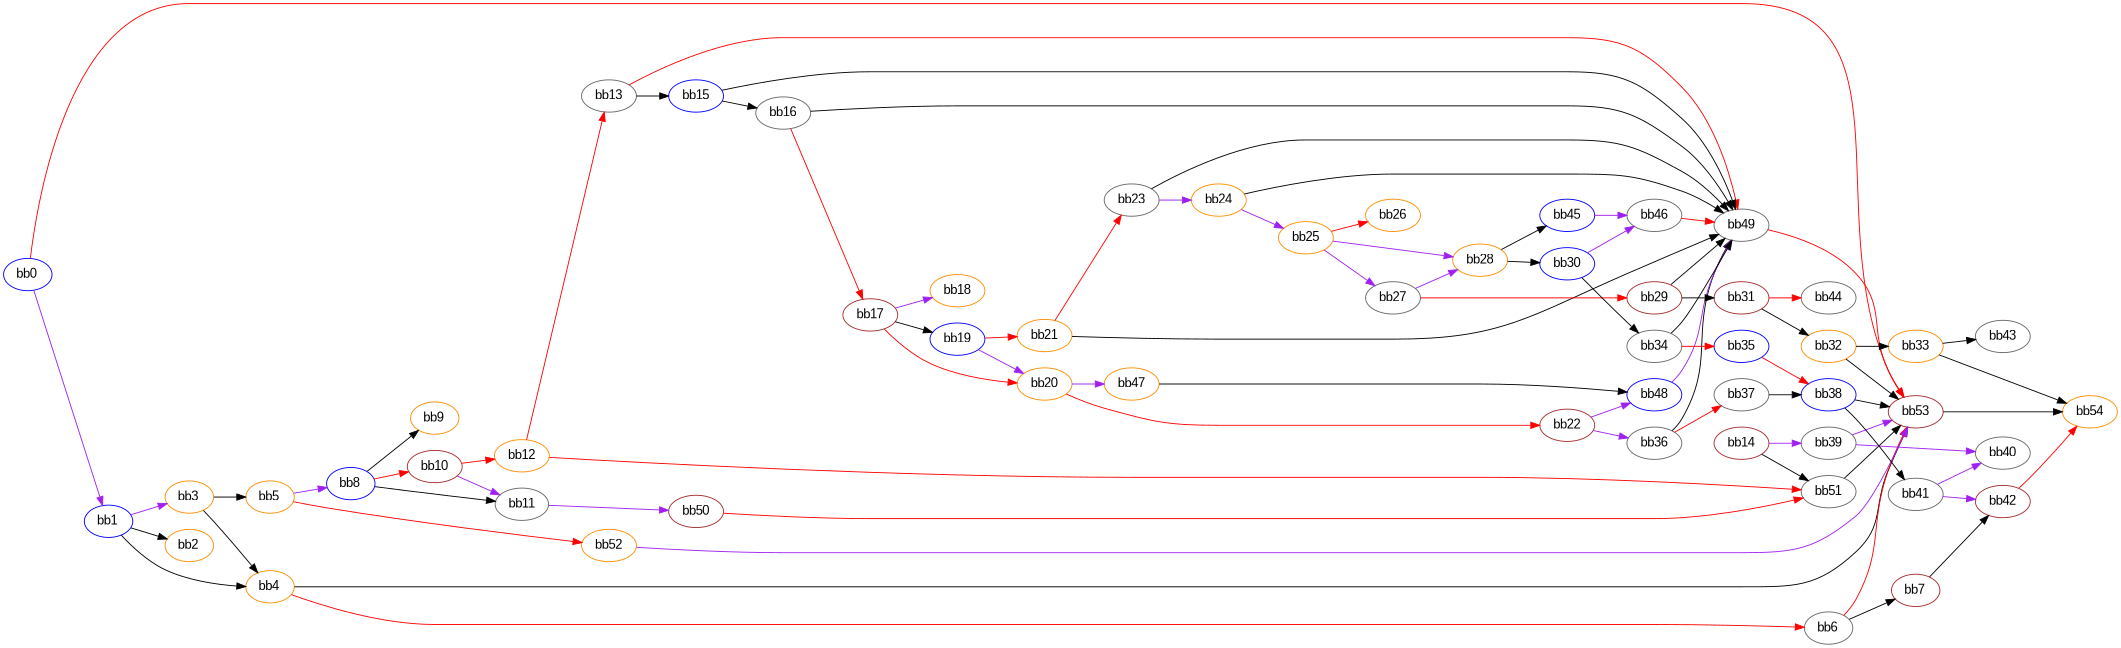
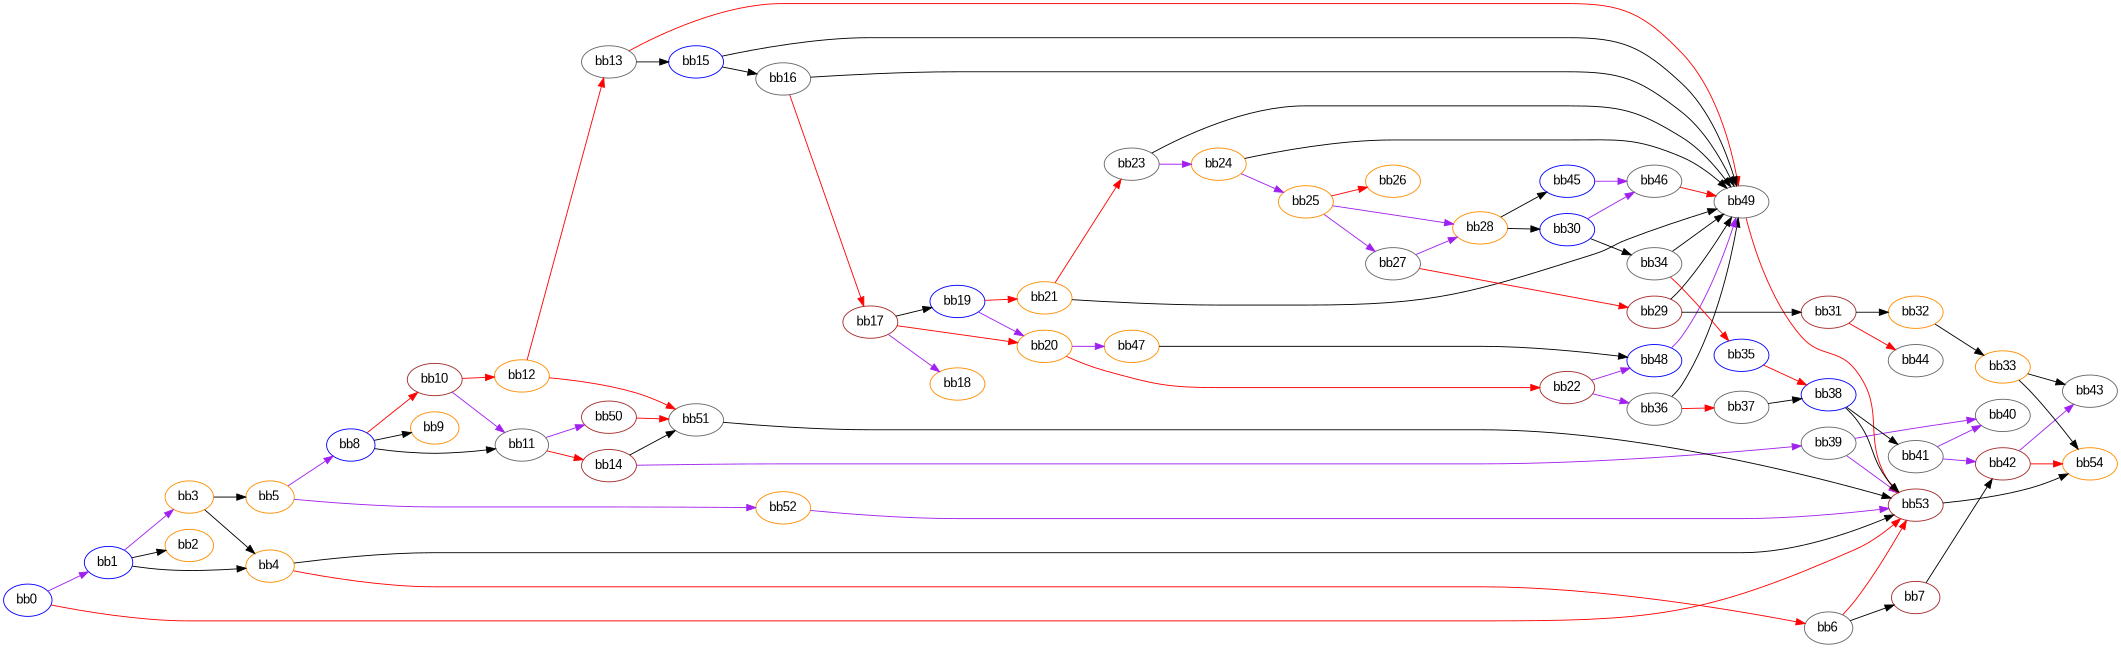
  digraph {
    fontname="Liberation Sans"
    rankdir=LR
    node [color=darkorange fontname="Liberation Sans"]
    edge [color=black fontname="Liberation Sans"]
    n1 [color=blue label="bb0\l"]
    n2 [color=blue label="bb1\l"]
    n3 [color=brown label="bb53\l"]
    n4 [label="bb2\l"]
    n5 [label="bb3\l"]
    n6 [label="bb4\l"]
    n7 [label="bb54\l"]
    n8 [label="bb5\l"]
    n9 [color=gray40 label="bb6\l"]
    n10 [color=blue label="bb8\l"]
    n11 [label="bb52\l"]
    n12 [color=brown label="bb7\l"]
    n13 [label="bb9\l"]
    n14 [color=brown label="bb10\l"]
    n15 [color=gray40 label="bb11\l"]
    n16 [color=brown label="bb42\l"]
    n17 [color=gray40 label="bb43\l"]
    n18 [label="bb12\l"]
    n19 [color=brown label="bb14\l"]
    n20 [color=brown label="bb50\l"]
    n21 [color=gray40 label="bb13\l"]
    n22 [color=gray40 label="bb51\l"]
    n23 [color=gray40 label="bb39\l"]
    n24 [color=blue label="bb15\l"]
    n25 [color=gray40 label="bb49\l"]
    n26 [color=gray40 label="bb16\l"]
    n27 [color=gray40 label="bb40\l"]
    n28 [color=brown label="bb17\l"]
    n29 [label="bb18\l"]
    n30 [color=blue label="bb19\l"]
    n31 [label="bb20\l"]
    n32 [label="bb21\l"]
    n33 [color=brown label="bb22\l"]
    n34 [label="bb47\l"]
    n35 [color=gray40 label="bb23\l"]
    n36 [color=gray40 label="bb36\l"]
    n37 [color=blue label="bb48\l"]
    n38 [label="bb24\l"]
    n39 [color=gray40 label="bb37\l"]
    n40 [label="bb25\l"]
    n41 [label="bb26\l"]
    n42 [color=gray40 label="bb27\l"]
    n43 [label="bb28\l"]
    n44 [color=brown label="bb29\l"]
    n45 [color=blue label="bb30\l"]
    n46 [color=blue label="bb45\l"]
    n47 [color=brown label="bb31\l"]
    n48 [color=gray40 label="bb34\l"]
    n49 [color=gray40 label="bb46\l"]
    n50 [label="bb32\l"]
    n51 [color=gray40 label="bb44\l"]
    n52 [color=blue label="bb35\l"]
    n53 [label="bb33\l"]
    n54 [color=blue label="bb38\l"]
    n55 [color=gray40 label="bb41\l"]
    n1 -> n2 [color=purple]
    n1 -> n3 [color=red]
    n2 -> n4
    n2 -> n5 [color=purple]
    n2 -> n6
    n3 -> n7
    n5 -> n6
    n5 -> n8
    n6 -> n3
    n6 -> n9 [color=red]
    n8 -> n10 [color=purple]
-   n8 -> n11 [color=red]
+   n8 -> n11 [color=purple]
    n9 -> n3 [color=red]
    n9 -> n12
    n10 -> n13
    n10 -> n14 [color=red]
    n10 -> n15
    n11 -> n3 [color=purple]
    n12 -> n16
    n14 -> n15 [color=purple]
    n14 -> n18 [color=red]
+   n15 -> n19 [color=red]
    n15 -> n20 [color=purple]
    n16 -> n7 [color=red]
+   n16 -> n17 [color=purple]
    n18 -> n21 [color=red]
    n18 -> n22 [color=red]
    n19 -> n22
    n19 -> n23 [color=purple]
    n20 -> n22 [color=red]
    n21 -> n24
    n21 -> n25 [color=red]
    n22 -> n3
    n23 -> n3 [color=purple]
    n23 -> n27 [color=purple]
    n24 -> n25
    n24 -> n26
    n25 -> n3 [color=red]
    n26 -> n25
    n26 -> n28 [color=red]
    n28 -> n29 [color=purple]
    n28 -> n30
    n28 -> n31 [color=red]
    n30 -> n31 [color=purple]
    n30 -> n32 [color=red]
    n31 -> n33 [color=red]
    n31 -> n34 [color=purple]
    n32 -> n25
    n32 -> n35 [color=red]
    n33 -> n36 [color=purple]
    n33 -> n37 [color=purple]
    n34 -> n37
    n35 -> n25
    n35 -> n38 [color=purple]
    n36 -> n25
    n36 -> n39 [color=red]
    n37 -> n25 [color=purple]
    n38 -> n25
    n38 -> n40 [color=purple]
    n39 -> n54
    n40 -> n41 [color=red]
    n40 -> n42 [color=purple]
    n40 -> n43 [color=purple]
    n42 -> n43 [color=purple]
    n42 -> n44 [color=red]
    n43 -> n45
    n43 -> n46
    n44 -> n25
    n44 -> n47
    n45 -> n48
    n45 -> n49 [color=purple]
    n46 -> n49 [color=purple]
    n47 -> n50
    n47 -> n51 [color=red]
    n48 -> n25
    n48 -> n52 [color=red]
    n49 -> n25 [color=red]
-   n50 -> n3
    n50 -> n53
    n52 -> n54 [color=red]
    n53 -> n7
    n53 -> n17
    n54 -> n3
    n54 -> n55
    n55 -> n16 [color=purple]
    n55 -> n27 [color=purple]
  }
